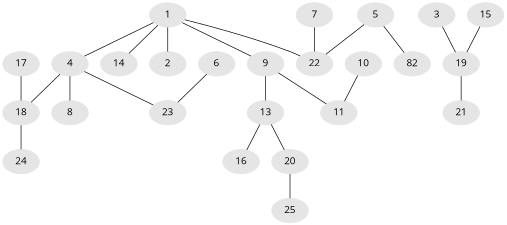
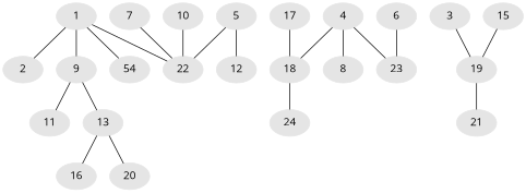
  graph {
    fontname="Open Sans"
    node [color=gray90 fontname="Open Sans" style=filled]
    edge [fontname="Open Sans" weight=1.0]
    1
    2
    4
    9
-   14
+   14 [label=54]
    22
    3
    19
    8
    18
    23
    11
    13
    21
    24
    5
-   12 [label=82]
+   12
    6
    7
    16
    20
    10
-   25
    15
    17
    1 -- 2
-   1 -- 4
    1 -- 9
    1 -- 14
    1 -- 22
    4 -- 8
    4 -- 18
    4 -- 23
    9 -- 11
    9 -- 13
    3 -- 19
    19 -- 21
    18 -- 24
    13 -- 16
    13 -- 20
    5 -- 22
    5 -- 12
    6 -- 23
    7 -- 22
-   20 -- 25
-   10 -- 11
+   10 -- 22
    15 -- 19
    17 -- 18
  }
